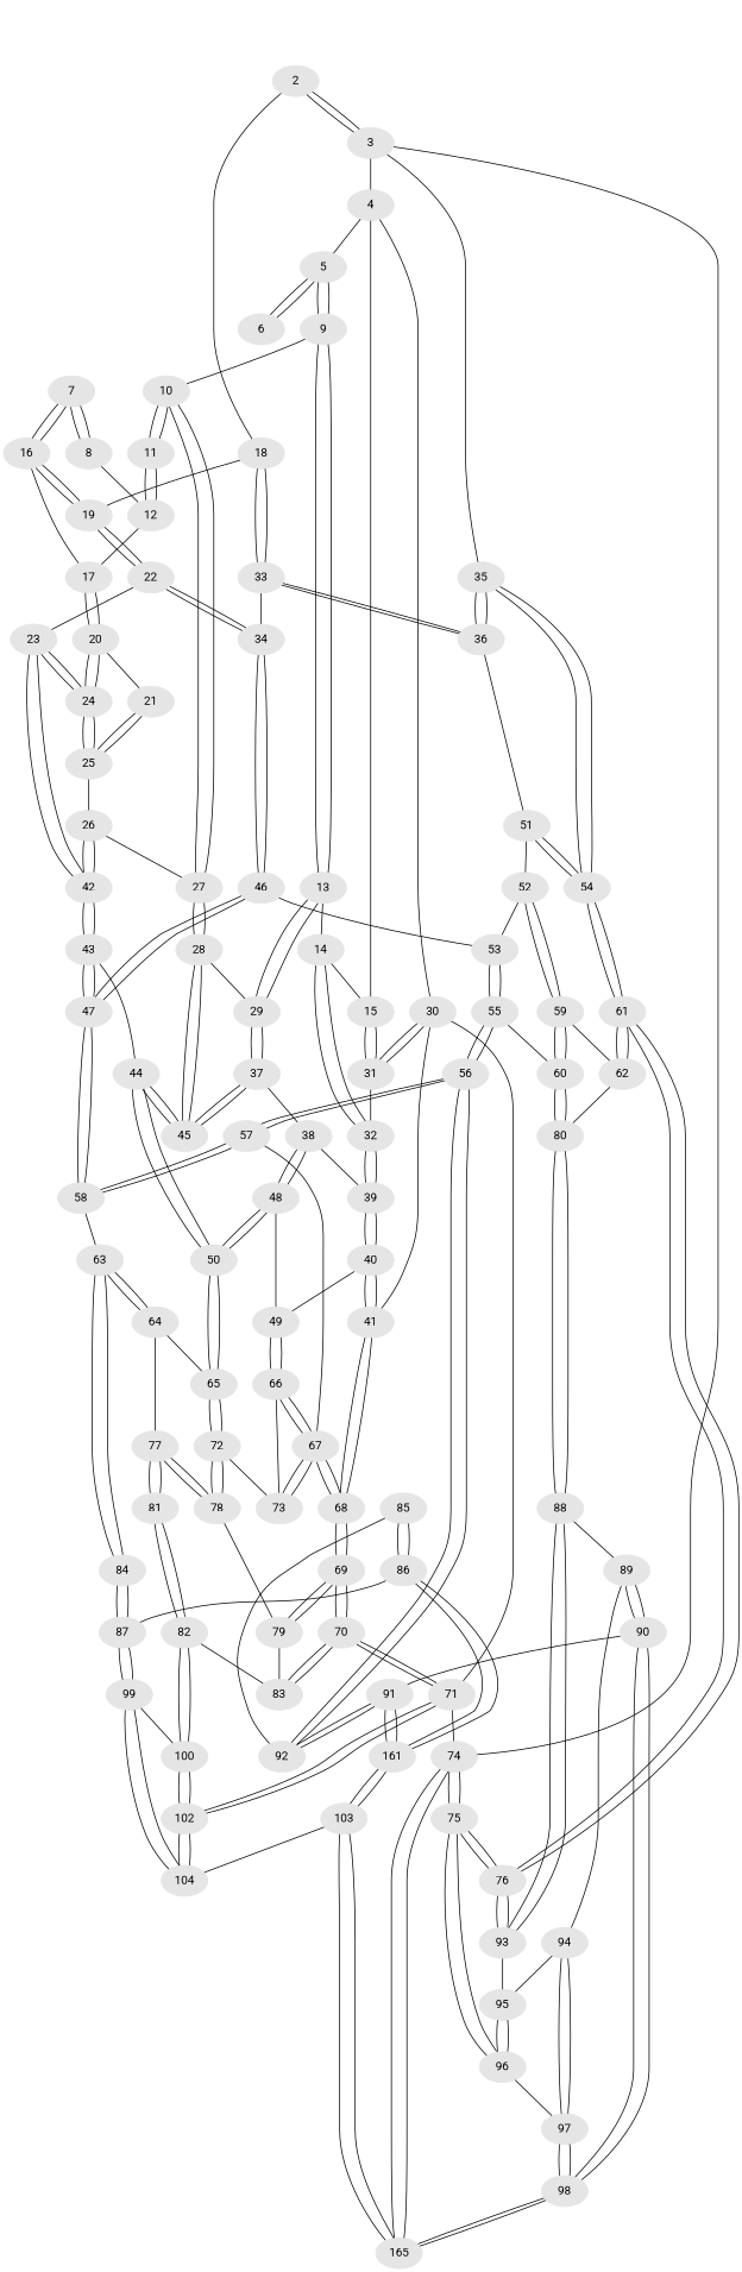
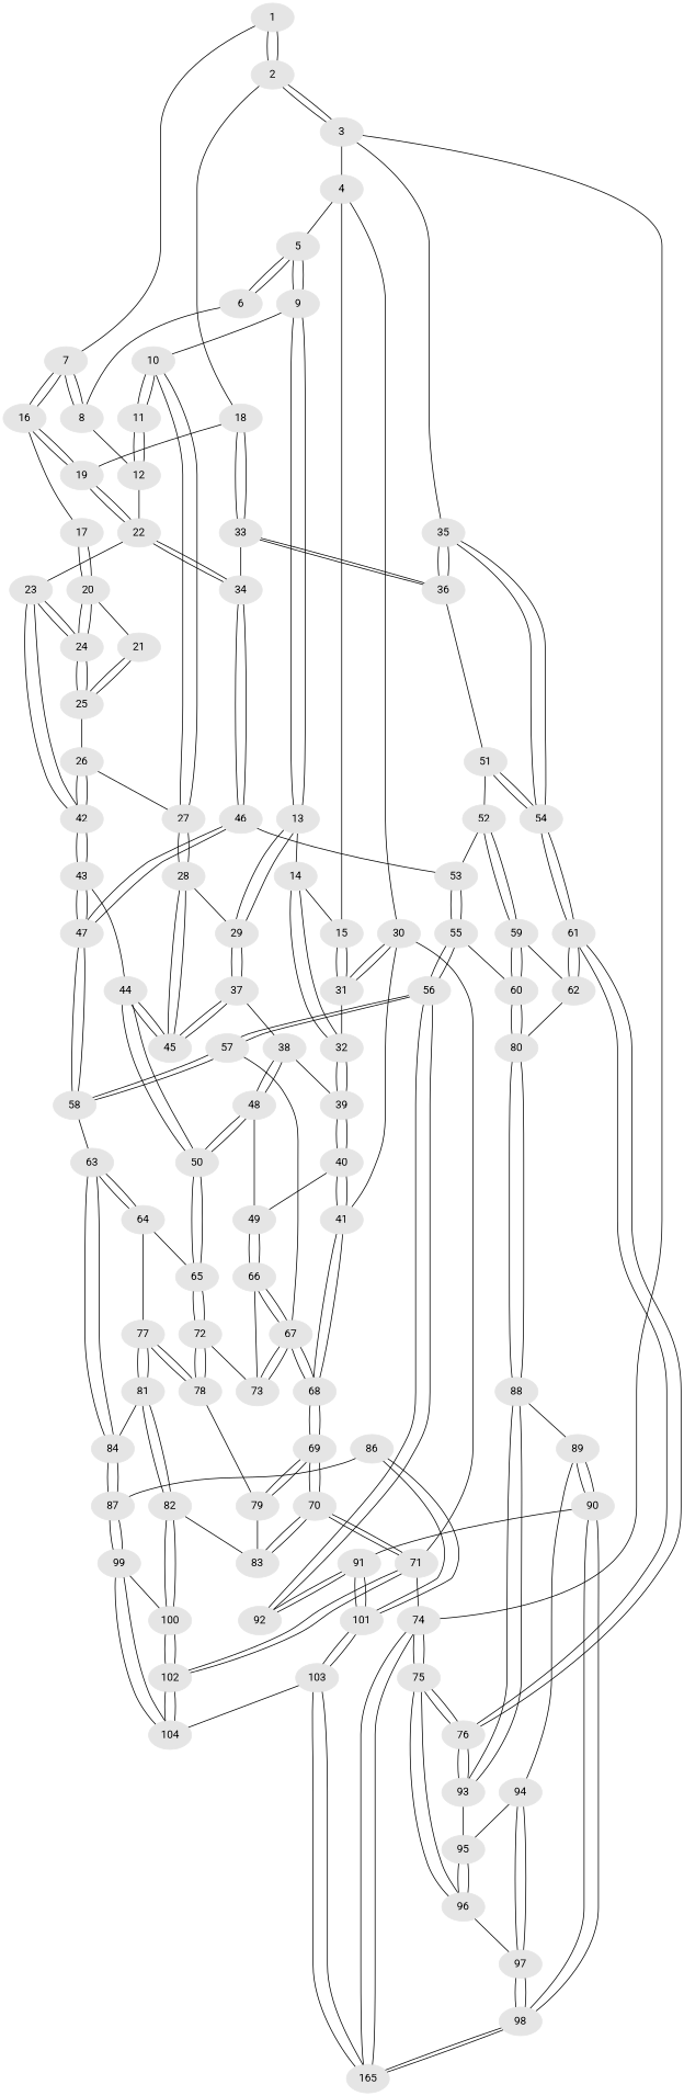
  graph {
    fontname=Roboto
    node [color=gray90 fontname=Roboto style=filled]
    edge [fontname=Roboto]
+   1
    2
    7
    3
    18
    8
    16
    4
    35
    74
    19
    33
    5
    15
    30
    36
    54
    75
    n19 [label=165]
    6
    9
    31
    41
    71
    10
    13
    12
    17
    11
    27
    14
    29
    28
    21
    25
    20
    32
    37
    39
    22
    24
    34
    23
    26
    42
    46
    43
    45
    38
    68
    102
    40
    51
    47
    53
    61
    52
    48
    49
    50
    66
    69
    44
    58
    65
    55
    63
    67
    73
    72
    59
    60
    62
    56
    76
    57
    92
    80
-   85
    86
    64
    84
    88
    93
    77
    87
    78
    81
    70
    79
    83
    104
    96
    97
    95
    82
    89
    100
    99
-   101 [label=161]
+   101
    103
    90
    94
    91
    98
+   1 -- 2
+   1 -- 2
+   1 -- 7
    2 -- 3
    2 -- 3
    2 -- 18
    7 -- 8
    7 -- 8
    7 -- 16
    7 -- 16
    3 -- 4
    3 -- 35
    3 -- 74
    18 -- 19
    18 -- 33
    18 -- 33
    8 -- 12
    16 -- 19
    16 -- 19
    16 -- 17
    4 -- 5
    4 -- 15
    4 -- 30
    35 -- 36
    35 -- 36
    35 -- 54
    35 -- 54
    74 -- 75
    74 -- 75
    74 -- n19
    74 -- n19
    19 -- 22
    19 -- 22
    33 -- 36
    33 -- 36
    33 -- 34
    5 -- 6
    5 -- 6
    5 -- 9
    5 -- 9
    15 -- 31
    15 -- 31
    30 -- 31
    30 -- 31
    30 -- 41
    30 -- 71
    36 -- 51
    54 -- 61
    54 -- 61
    75 -- 76
    75 -- 76
    75 -- 96
    75 -- 96
+   6 -- 8
    9 -- 10
    9 -- 13
    9 -- 13
    31 -- 32
    41 -- 68
    41 -- 68
    71 -- 74
    71 -- 102
    71 -- 102
    10 -- 11
    10 -- 11
    10 -- 27
    10 -- 27
    13 -- 14
    13 -- 29
    13 -- 29
-   12 -- 17
+   12 -- 22
    17 -- 20
    17 -- 20
    11 -- 12
    11 -- 12
    27 -- 28
    27 -- 28
    14 -- 15
    14 -- 32
    14 -- 32
    29 -- 37
    29 -- 37
    28 -- 29
    28 -- 45
    28 -- 45
    21 -- 25
    21 -- 25
    25 -- 26
    20 -- 21
    20 -- 24
    20 -- 24
    32 -- 39
    32 -- 39
    37 -- 45
    37 -- 45
    37 -- 38
    39 -- 40
    39 -- 40
    22 -- 34
    22 -- 34
    22 -- 23
    24 -- 25
    24 -- 25
    34 -- 46
    34 -- 46
    23 -- 24
    23 -- 24
    23 -- 42
    23 -- 42
    26 -- 27
    26 -- 42
    26 -- 42
    42 -- 43
    42 -- 43
    46 -- 47
    46 -- 47
    46 -- 53
    43 -- 47
    43 -- 47
    43 -- 44
    38 -- 39
    38 -- 48
    38 -- 48
    68 -- 69
    68 -- 69
    102 -- 104
    102 -- 104
    40 -- 41
    40 -- 41
    40 -- 49
    51 -- 54
    51 -- 54
    51 -- 52
    47 -- 58
    47 -- 58
    53 -- 55
    53 -- 55
    61 -- 62
    61 -- 62
    61 -- 76
    61 -- 76
    52 -- 53
    52 -- 59
    52 -- 59
    48 -- 49
    48 -- 50
    48 -- 50
    49 -- 66
    49 -- 66
    50 -- 65
    50 -- 65
    66 -- 67
    66 -- 67
    66 -- 73
    69 -- 70
    69 -- 70
    69 -- 79
    69 -- 79
    44 -- 45
    44 -- 45
    44 -- 50
    44 -- 50
    58 -- 63
    65 -- 72
    65 -- 72
    55 -- 60
    55 -- 56
    55 -- 56
    63 -- 64
    63 -- 64
    63 -- 84
    63 -- 84
    67 -- 68
    67 -- 68
    67 -- 73
    67 -- 73
    72 -- 73
    72 -- 78
    72 -- 78
    59 -- 60
    59 -- 60
    59 -- 62
    60 -- 80
    60 -- 80
    62 -- 80
    56 -- 57
    56 -- 57
    56 -- 92
    56 -- 92
    76 -- 93
    76 -- 93
    57 -- 58
    57 -- 58
    57 -- 67
    80 -- 88
    80 -- 88
-   85 -- 92
-   85 -- 86
-   85 -- 86
    86 -- 87
    86 -- 101
    86 -- 101
    64 -- 65
    64 -- 77
    84 -- 87
    84 -- 87
    88 -- 93
    88 -- 93
    88 -- 89
    93 -- 95
    77 -- 78
    77 -- 78
    77 -- 81
    77 -- 81
    87 -- 99
    87 -- 99
    78 -- 79
+   81 -- 84
    81 -- 82
    81 -- 82
    70 -- 71
    70 -- 71
    70 -- 83
    70 -- 83
    79 -- 83
    96 -- 97
    97 -- 98
    97 -- 98
    95 -- 96
    95 -- 96
    82 -- 83
    82 -- 100
    82 -- 100
    89 -- 90
    89 -- 90
    89 -- 94
    100 -- 102
    100 -- 102
    99 -- 104
    99 -- 104
    99 -- 100
    101 -- 103
    101 -- 103
    103 -- n19
    103 -- n19
    103 -- 104
    90 -- 91
    90 -- 98
    90 -- 98
    94 -- 97
    94 -- 97
    94 -- 95
    91 -- 92
    91 -- 92
    91 -- 101
    91 -- 101
    98 -- n19
    98 -- n19
  }
